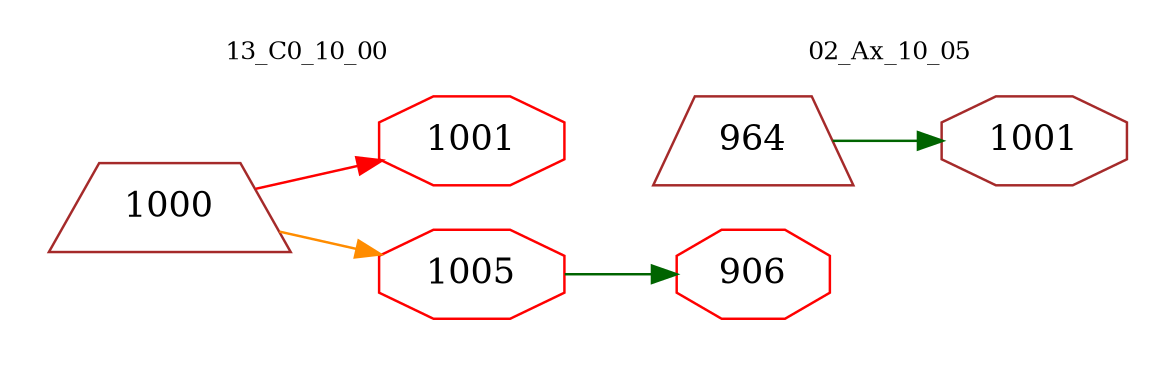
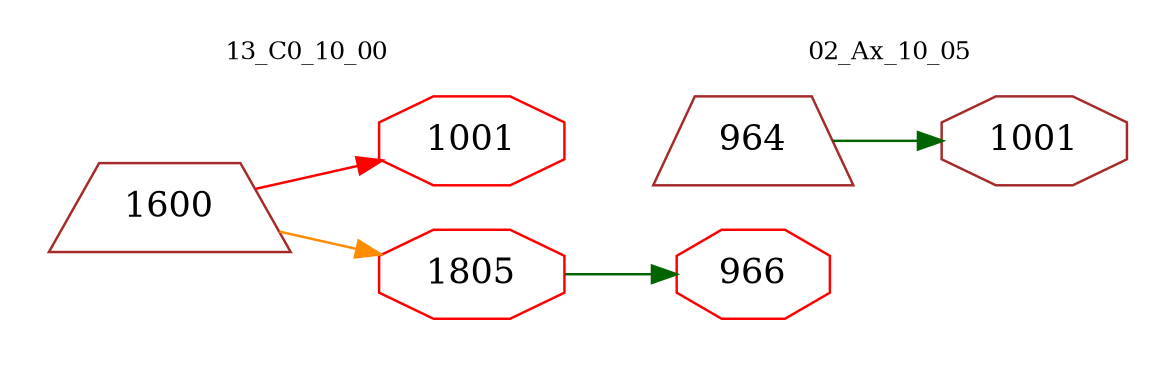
  digraph {
    fontname="DejaVu Serif"
    rankdir=LR
    node [color=brown fontname="DejaVu Serif" shape=octagon]
    edge [color=darkgreen fontname="DejaVu Serif"]
    n1 [label=964 shape=trapezium]
-   n2 [color=red label=906]
+   n2 [color=red label=966]
    n3 [label=1001]
-   n4 [label=1000 shape=trapezium]
-   n5 [color=red label=1005]
+   n4 [label=1600 shape=trapezium]
+   n5 [color=red label=1805]
    n6 [color=red label=1001]
    subgraph cluster_1 {
      color=white
      fontsize=10
      label="02_Ax_10_05"
      n1
      n2
      n3
    }
    subgraph cluster_2 {
      color=white
      fontsize=10
      label="13_C0_10_00"
      n4
      n5
      n6
    }
    n1 -> n3
    n4 -> n5 [color=darkorange]
    n4 -> n6 [color=red]
    n5 -> n2
  }
